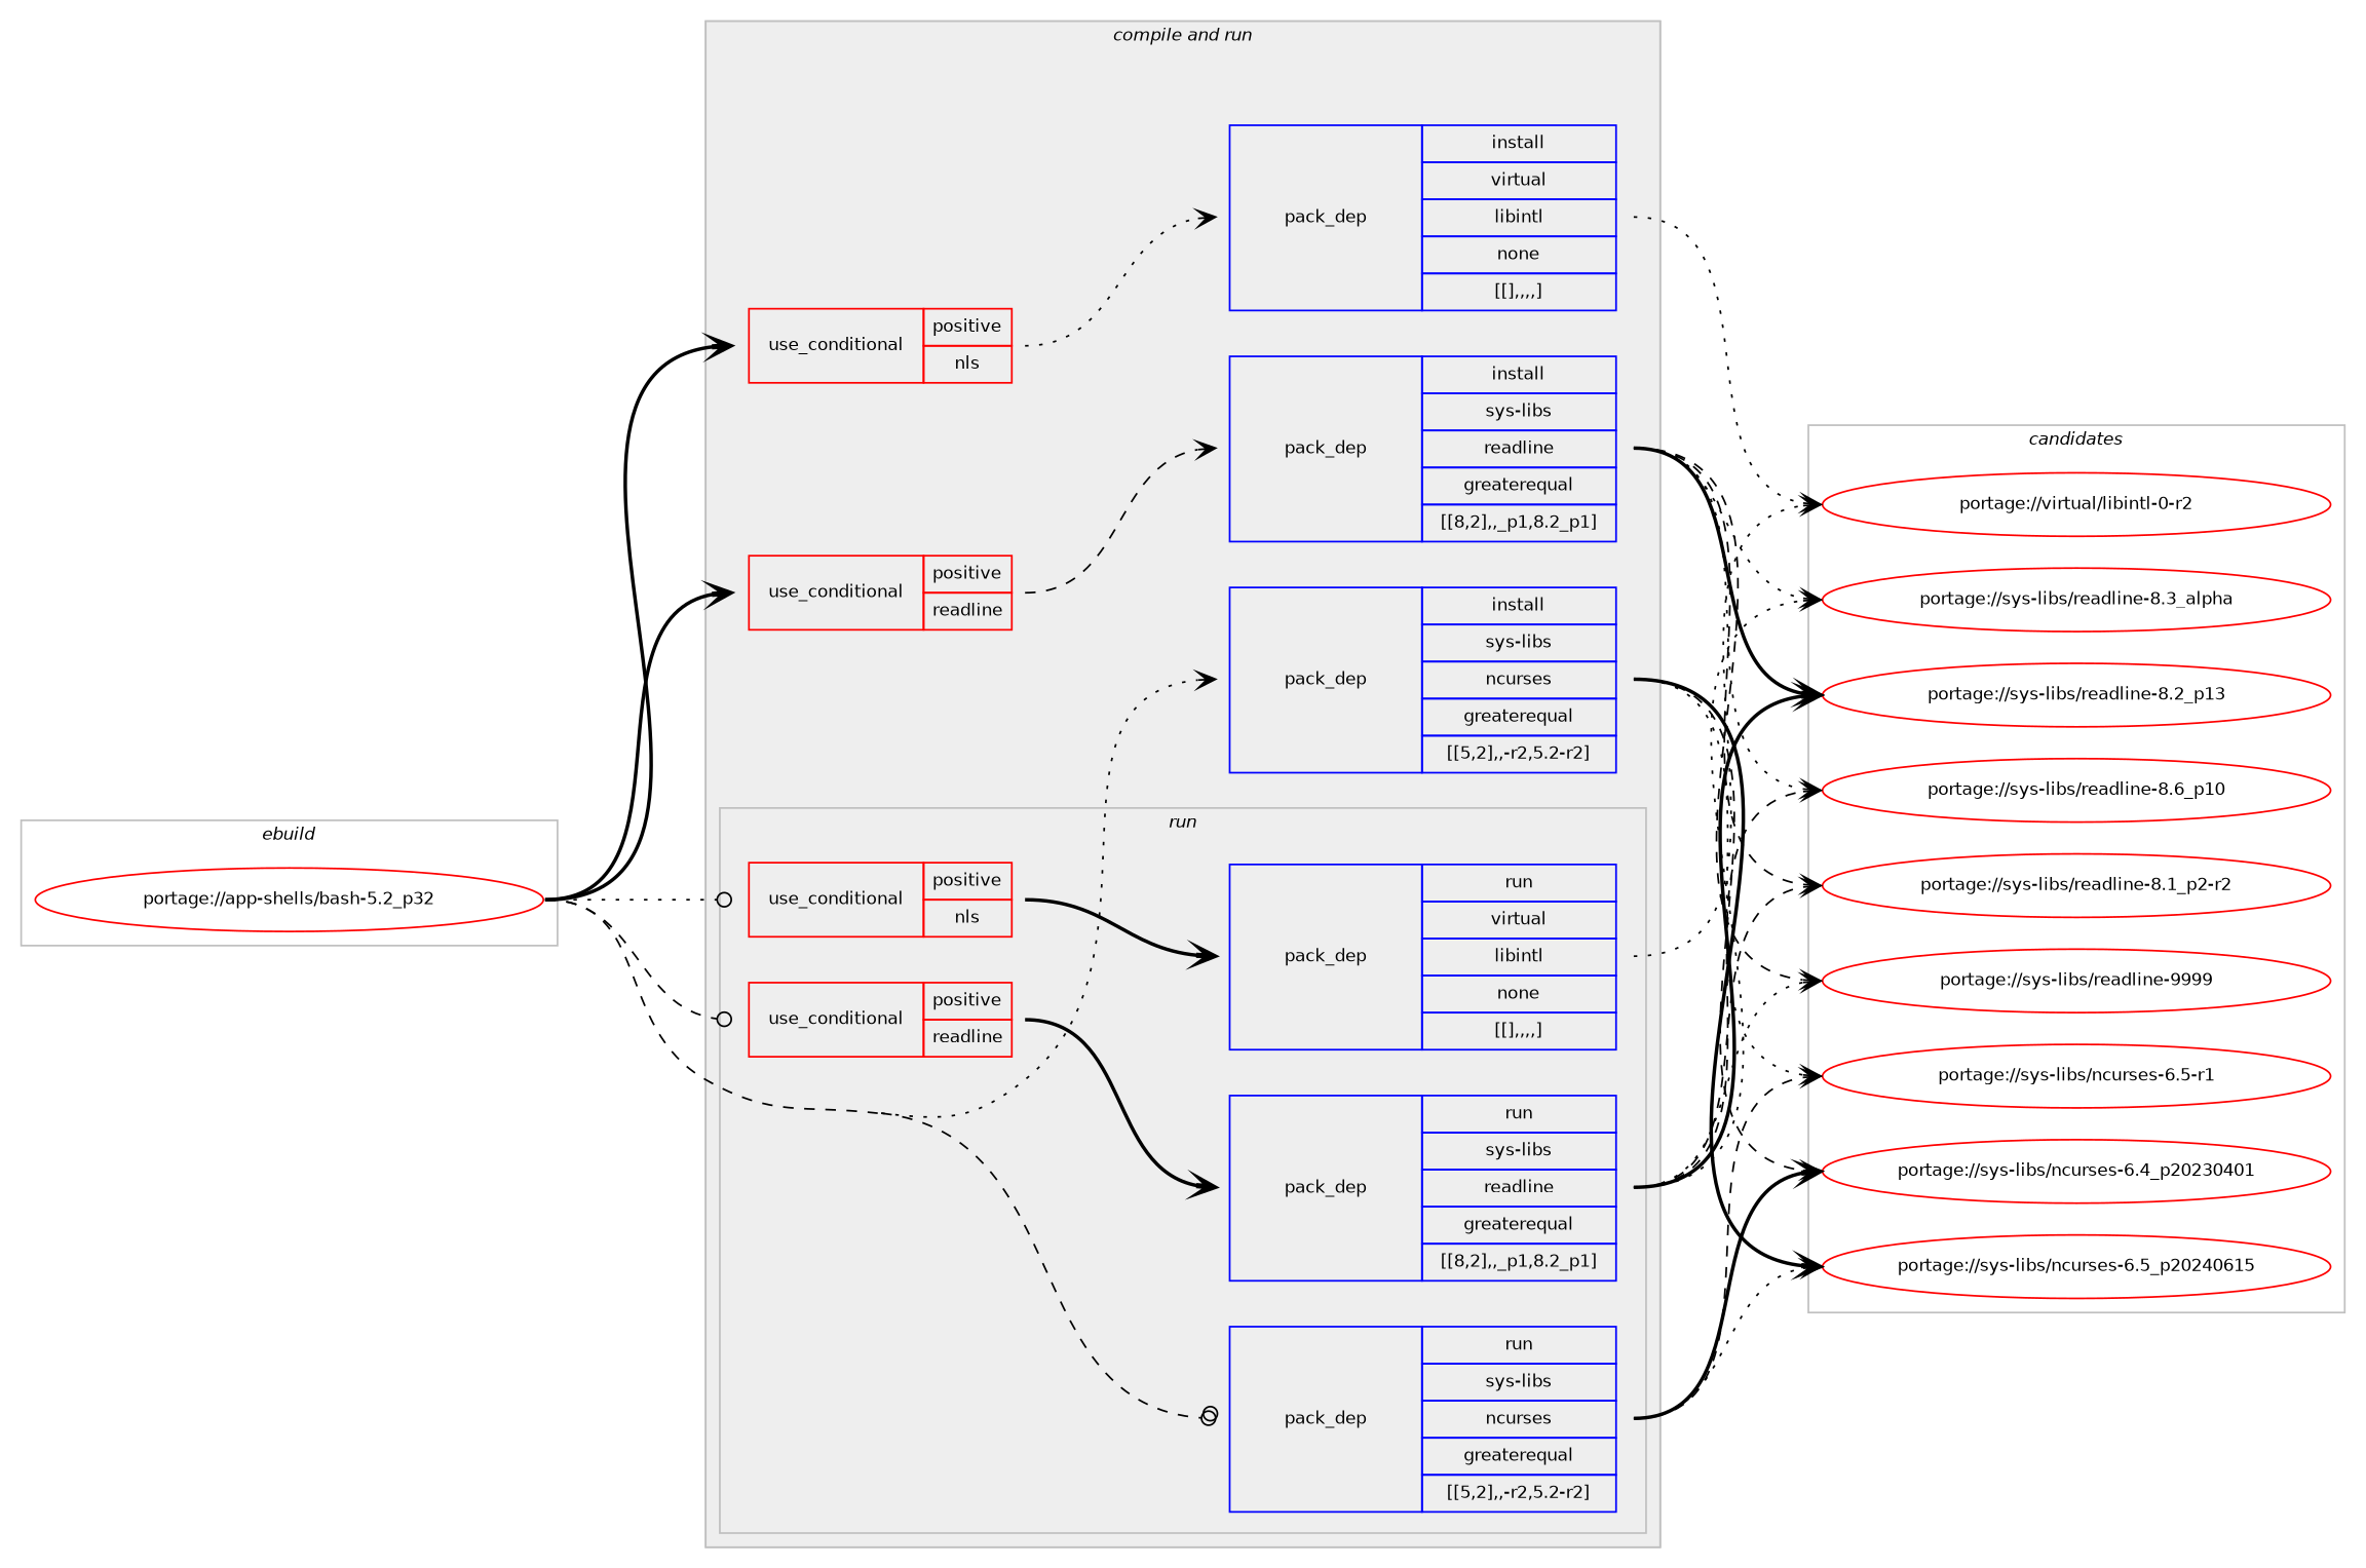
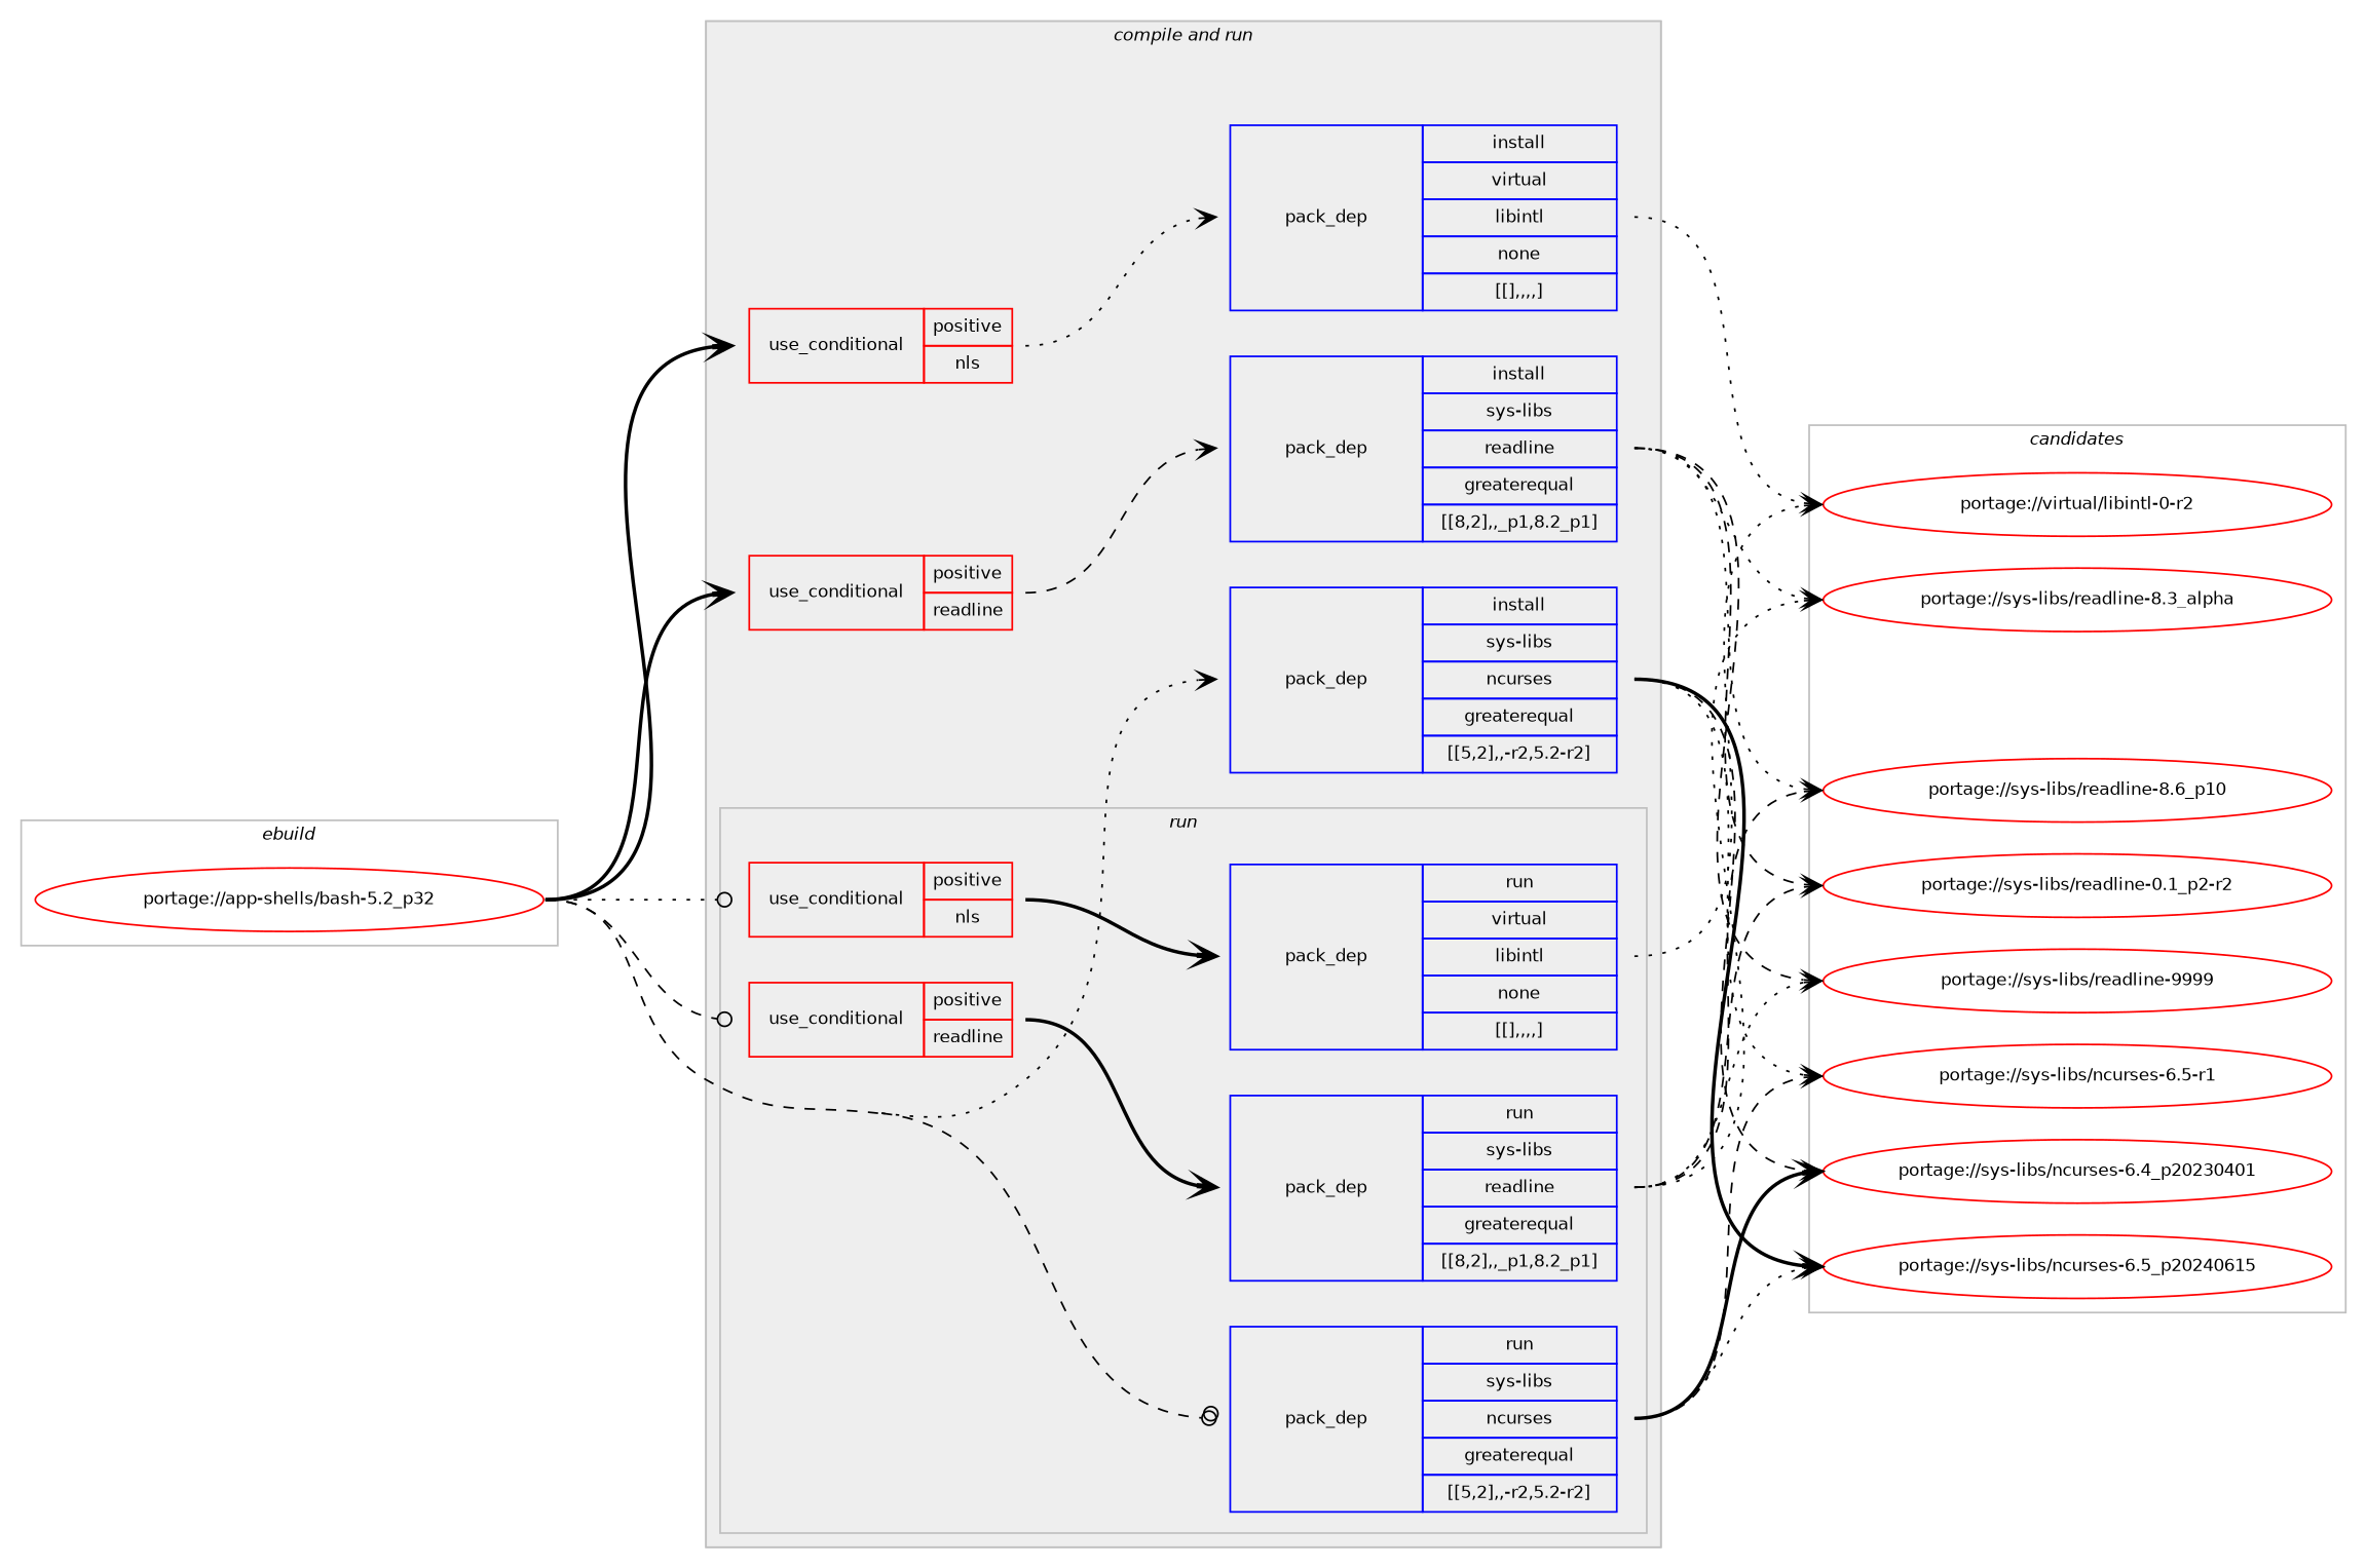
  digraph {
    compound=true
    concentrate=true
    fontname=Helvetica
    fontsize=10
    newrank=true
    rankdir=LR
    ranksep=1.5
    node [color=red fontname=Helvetica fontsize=10]
    edge [arrowhead=vee headport=w style=dotted tailport=e weight=100]
    n1 [label="portage://app-shells/bash-5.2_p32" width=4]
    n2 [color=blue label=<<TABLE BORDER="0" CELLBORDER="1" CELLSPACING="0" CELLPADDING="4" WIDTH="220"><TR><TD ROWSPAN="6" CELLPADDING="30">pack_dep</TD></TR><TR><TD WIDTH="110">install</TD></TR><TR><TD>virtual</TD></TR><TR><TD>libintl</TD></TR><TR><TD>none</TD></TR><TR><TD>[[],,,,]</TD></TR></TABLE>> shape=none]
    n3 [label=<<TABLE BORDER="0" CELLBORDER="1" CELLSPACING="0" CELLPADDING="4"><TR><TD ROWSPAN="3" CELLPADDING="10">use_conditional</TD></TR><TR><TD>positive</TD></TR><TR><TD>nls</TD></TR></TABLE>> shape=none]
    n4 [color=blue label=<<TABLE BORDER="0" CELLBORDER="1" CELLSPACING="0" CELLPADDING="4" WIDTH="220"><TR><TD ROWSPAN="6" CELLPADDING="30">pack_dep</TD></TR><TR><TD WIDTH="110">install</TD></TR><TR><TD>sys-libs</TD></TR><TR><TD>readline</TD></TR><TR><TD>greaterequal</TD></TR><TR><TD>[[8,2],,_p1,8.2_p1]</TD></TR></TABLE>> shape=none]
    n5 [label=<<TABLE BORDER="0" CELLBORDER="1" CELLSPACING="0" CELLPADDING="4"><TR><TD ROWSPAN="3" CELLPADDING="10">use_conditional</TD></TR><TR><TD>positive</TD></TR><TR><TD>readline</TD></TR></TABLE>> shape=none]
    n6 [color=blue label=<<TABLE BORDER="0" CELLBORDER="1" CELLSPACING="0" CELLPADDING="4" WIDTH="220"><TR><TD ROWSPAN="6" CELLPADDING="30">pack_dep</TD></TR><TR><TD WIDTH="110">install</TD></TR><TR><TD>sys-libs</TD></TR><TR><TD>ncurses</TD></TR><TR><TD>greaterequal</TD></TR><TR><TD>[[5,2],,-r2,5.2-r2]</TD></TR></TABLE>> shape=none]
    n7 [color=blue label=<<TABLE BORDER="0" CELLBORDER="1" CELLSPACING="0" CELLPADDING="4" WIDTH="220"><TR><TD ROWSPAN="6" CELLPADDING="30">pack_dep</TD></TR><TR><TD WIDTH="110">run</TD></TR><TR><TD>virtual</TD></TR><TR><TD>libintl</TD></TR><TR><TD>none</TD></TR><TR><TD>[[],,,,]</TD></TR></TABLE>> shape=none]
    n8 [label=<<TABLE BORDER="0" CELLBORDER="1" CELLSPACING="0" CELLPADDING="4"><TR><TD ROWSPAN="3" CELLPADDING="10">use_conditional</TD></TR><TR><TD>positive</TD></TR><TR><TD>nls</TD></TR></TABLE>> shape=none]
    n9 [color=blue label=<<TABLE BORDER="0" CELLBORDER="1" CELLSPACING="0" CELLPADDING="4" WIDTH="220"><TR><TD ROWSPAN="6" CELLPADDING="30">pack_dep</TD></TR><TR><TD WIDTH="110">run</TD></TR><TR><TD>sys-libs</TD></TR><TR><TD>readline</TD></TR><TR><TD>greaterequal</TD></TR><TR><TD>[[8,2],,_p1,8.2_p1]</TD></TR></TABLE>> shape=none]
    n10 [label=<<TABLE BORDER="0" CELLBORDER="1" CELLSPACING="0" CELLPADDING="4"><TR><TD ROWSPAN="3" CELLPADDING="10">use_conditional</TD></TR><TR><TD>positive</TD></TR><TR><TD>readline</TD></TR></TABLE>> shape=none]
    n11 [color=blue label=<<TABLE BORDER="0" CELLBORDER="1" CELLSPACING="0" CELLPADDING="4" WIDTH="220"><TR><TD ROWSPAN="6" CELLPADDING="30">pack_dep</TD></TR><TR><TD WIDTH="110">run</TD></TR><TR><TD>sys-libs</TD></TR><TR><TD>ncurses</TD></TR><TR><TD>greaterequal</TD></TR><TR><TD>[[5,2],,-r2,5.2-r2]</TD></TR></TABLE>> shape=none]
    n12 [label="portage://virtual/libintl-0-r2" width=4]
    n13 [label="portage://sys-libs/readline-9999" width=4]
    n14 [label="portage://sys-libs/readline-8.3_alpha" width=4]
-   n15 [label="portage://sys-libs/readline-8.2_p13" width=4]
    n16 [label="portage://sys-libs/readline-8.6_p10" width=4]
-   n17 [label="portage://sys-libs/readline-8.1_p2-r2" width=4]
+   n17 [label="portage://sys-libs/readline-0.1_p2-r2" width=4]
    n18 [label="portage://sys-libs/ncurses-6.5_p20240615" width=4]
    n19 [label="portage://sys-libs/ncurses-6.5-r1" width=4]
    n20 [label="portage://sys-libs/ncurses-6.4_p20230401" width=4]
    subgraph cluster_1 {
      color=gray
      label=<<i>ebuild</i>>
      n1
    }
    subgraph cluster_2 {
      color=gray
      label=<<i>dependencies</i>>
      subgraph cluster_3 {
        color=gray
        fillcolor="#eeeeee"
        label=<<i>compile</i>>
        style=filled
        subgraph sub_4 {
          color=gray
          fillcolor="#eeeeee"
          label=<<i>compile</i>>
          style=filled
          n3
          subgraph sub_5 {
            color=gray
            fillcolor="#eeeeee"
            label=<<i>compile</i>>
            style=filled
            n2
          }
        }
        subgraph sub_6 {
          color=gray
          fillcolor="#eeeeee"
          label=<<i>compile</i>>
          style=filled
          n5
          subgraph sub_7 {
            color=gray
            fillcolor="#eeeeee"
            label=<<i>compile</i>>
            style=filled
            n4
          }
        }
        subgraph sub_8 {
          color=gray
          fillcolor="#eeeeee"
          label=<<i>compile</i>>
          style=filled
          n6
        }
      }
      subgraph cluster_9 {
        color=gray
        fillcolor="#eeeeee"
        label=<<i>compile and run</i>>
        style=filled
      }
      subgraph cluster_10 {
        color=gray
        fillcolor="#eeeeee"
        label=<<i>run</i>>
        style=filled
        subgraph sub_11 {
          color=gray
          fillcolor="#eeeeee"
          label=<<i>run</i>>
          style=filled
          n8
          subgraph sub_12 {
            color=gray
            fillcolor="#eeeeee"
            label=<<i>run</i>>
            style=filled
            n7
          }
        }
        subgraph sub_13 {
          color=gray
          fillcolor="#eeeeee"
          label=<<i>run</i>>
          style=filled
          n10
          subgraph sub_14 {
            color=gray
            fillcolor="#eeeeee"
            label=<<i>run</i>>
            style=filled
            n9
          }
        }
        subgraph sub_15 {
          color=gray
          fillcolor="#eeeeee"
          label=<<i>run</i>>
          style=filled
          n11
        }
      }
    }
    subgraph cluster_16 {
      color=gray
      label=<<i>candidates</i>>
      rank=same
      subgraph sub_17 {
        color=black
        label=<<i>candidates</i>>
        nodesep=1
        rank=same
        n12
      }
      subgraph sub_18 {
        color=black
        label=<<i>candidates</i>>
        nodesep=1
        rank=same
        n13
        n14
-       n15
        n16
        n17
      }
      subgraph sub_19 {
        color=black
        label=<<i>candidates</i>>
        nodesep=1
        rank=same
        n18
        n19
        n20
      }
      subgraph sub_20 {
        color=black
        label=<<i>candidates</i>>
        nodesep=1
        rank=same
        n12
      }
      subgraph sub_21 {
        color=black
        label=<<i>candidates</i>>
        nodesep=1
        rank=same
        n13
        n14
-       n15
        n16
        n17
      }
      subgraph sub_22 {
        color=black
        label=<<i>candidates</i>>
        nodesep=1
        rank=same
        n18
        n19
        n20
      }
    }
    n1 -> n3 [style=bold weight=20]
    n1 -> n5 [style=bold weight=20]
    n1 -> n6 [weight=20]
    n1 -> n8 [arrowhead=odot weight=20]
    n1 -> n10 [arrowhead=odot style=dashed weight=20]
    n1 -> n11 [arrowhead=odot style=dashed weight=20]
    n2 -> n12
    n3 -> n2 [weight=20]
    n4 -> n13 [style=dashed]
    n4 -> n14
-   n4 -> n15 [style=bold]
    n4 -> n16
    n4 -> n17 [style=dashed]
    n5 -> n4 [style=dashed weight=20]
    n6 -> n18 [style=bold]
    n6 -> n19
    n6 -> n20 [style=dashed]
    n7 -> n12
    n8 -> n7 [style=bold weight=20]
    n9 -> n13
    n9 -> n14
-   n9 -> n15 [style=bold]
    n9 -> n16 [style=dashed]
    n9 -> n17 [style=dashed]
    n10 -> n9 [style=bold weight=20]
    n11 -> n18
    n11 -> n19 [style=dashed]
    n11 -> n20 [style=bold]
  }
